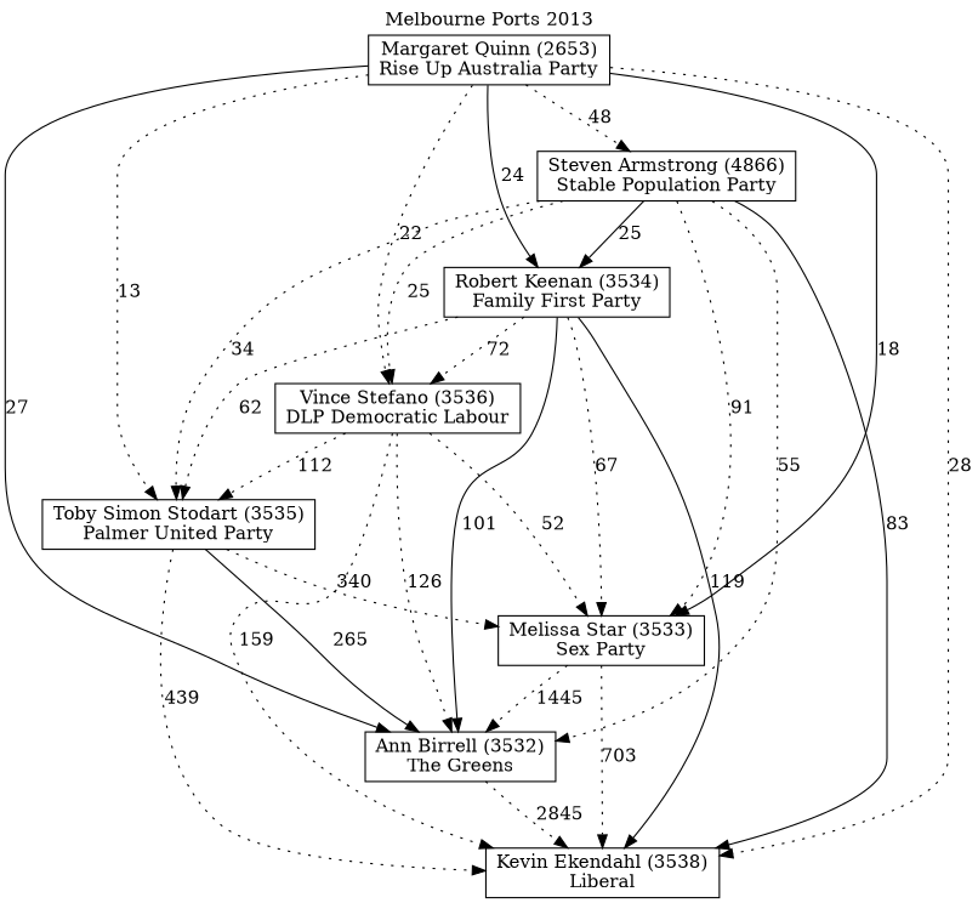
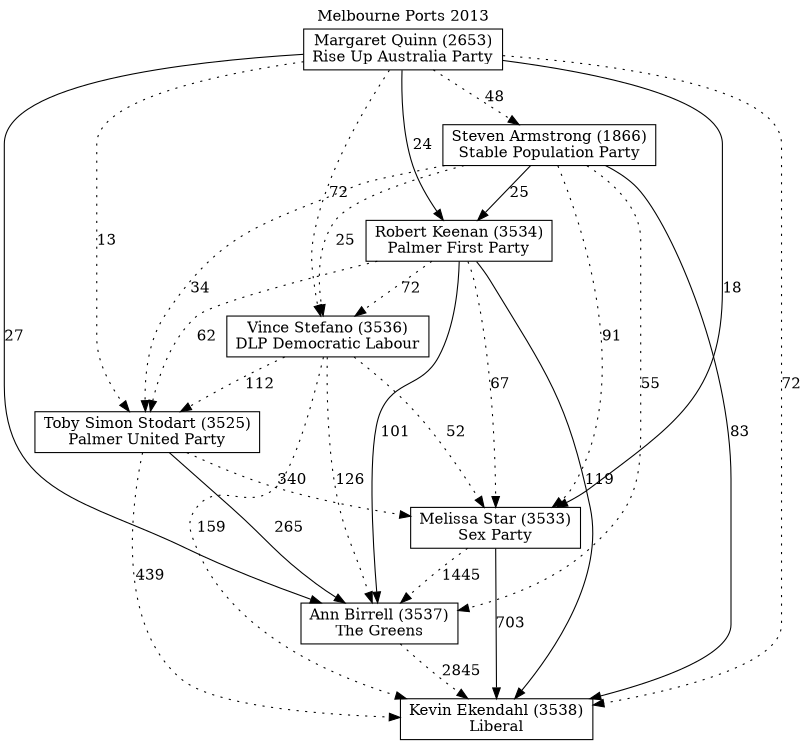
  digraph {
    label="Melbourne Ports 2013"
    labelloc=t
    mclimit=10
    node [shape=box]
    edge [style=dotted]
    n1 [label="Kevin Ekendahl (3538)\nLiberal"]
-   n2 [label="Ann Birrell (3532)\nThe Greens"]
+   n2 [label="Ann Birrell (3537)\nThe Greens"]
    n3 [label="Melissa Star (3533)\nSex Party"]
-   n4 [label="Toby Simon Stodart (3535)\nPalmer United Party"]
+   n4 [label="Toby Simon Stodart (3525)\nPalmer United Party"]
    n5 [label="Vince Stefano (3536)\nDLP Democratic Labour"]
-   n6 [label="Robert Keenan (3534)\nFamily First Party"]
-   n7 [label="Steven Armstrong (4866)\nStable Population Party"]
+   n6 [label="Robert Keenan (3534)\nPalmer First Party"]
+   n7 [label="Steven Armstrong (1866)\nStable Population Party"]
    n8 [label="Margaret Quinn (2653)\nRise Up Australia Party"]
    n2 -> n1 [label=2845]
-   n3 -> n1 [label=703]
+   n3 -> n1 [label=703 style=solid]
    n3 -> n2 [label=1445]
    n4 -> n1 [label=439]
    n4 -> n2 [label=265 style=solid]
    n4 -> n3 [label=340]
    n5 -> n1 [label=159]
    n5 -> n2 [label=126]
    n5 -> n3 [label=52]
    n5 -> n4 [label=112]
    n6 -> n1 [label=119 style=solid]
    n6 -> n2 [label=101 style=solid]
    n6 -> n3 [label=67]
    n6 -> n4 [label=62]
    n6 -> n5 [label=72]
    n7 -> n1 [label=83 style=solid]
    n7 -> n2 [label=55]
    n7 -> n3 [label=91]
    n7 -> n4 [label=34]
    n7 -> n5 [label=25]
    n7 -> n6 [label=25 style=solid]
-   n8 -> n1 [label=28]
+   n8 -> n1 [label=72]
    n8 -> n2 [label=27 style=solid]
    n8 -> n3 [label=18 style=solid]
    n8 -> n4 [label=13]
-   n8 -> n5 [label=22]
+   n8 -> n5 [label=72]
    n8 -> n6 [label=24 style=solid]
    n8 -> n7 [label=48]
  }
